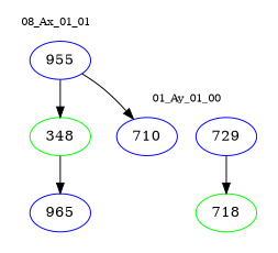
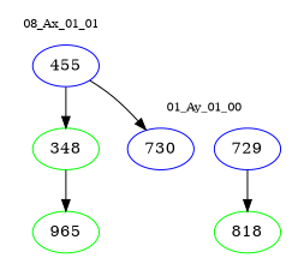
  digraph {
    node [color=blue]
    edge [color=black]
-   n1 [label=955]
+   n1 [label=455]
    n2 [color=green label=348]
-   n3 [label=965]
+   n3 [color=green label=965]
    n4 [label=729]
-   n5 [color=green label=718]
-   n6 [label=710]
+   n5 [color=green label=818]
+   n6 [label=730]
    subgraph cluster_1 {
      color=white
      fontsize=10
      label="08_Ax_01_01"
      n1
      n2
      n3
    }
    subgraph cluster_2 {
      color=white
      fontsize=10
      label="01_Ay_01_00"
      n4
      n5
      n6
    }
    n1 -> n2
    n1 -> n6
    n2 -> n3
    n4 -> n5
  }
